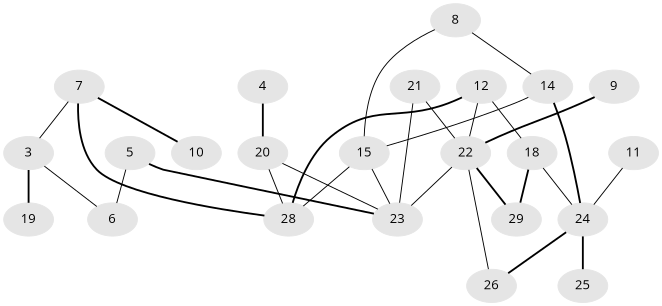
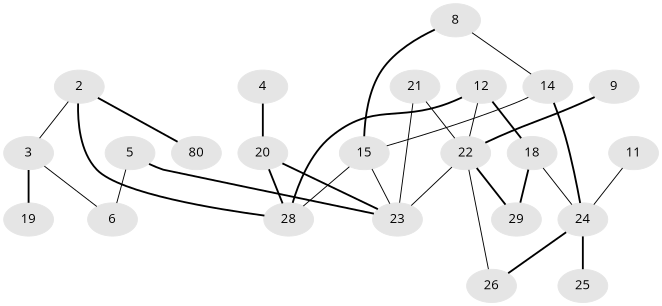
  graph {
    fontname="Open Sans"
    node [color=gray90 fontname="Open Sans" style=filled]
    edge [fontname="Open Sans" style=solid weight=1.0]
-   2 [label=7]
+   2
    3
-   10
+   10 [label=80]
    28
    6
    19
    4
    20
    23
    5
    8
    14
    15
    24
    9
    22
    29
    26
    11
    25
    12
    18
    21
    2 -- 3
    2 -- 10 [style=bold]
    2 -- 28 [style=bold]
    3 -- 6
    3 -- 19 [style=bold]
    4 -- 20 [style=bold]
-   20 -- 28
-   20 -- 23
+   20 -- 28 [style=bold]
+   20 -- 23 [style=bold]
    5 -- 6
    5 -- 23 [style=bold]
    8 -- 14
-   8 -- 15
+   8 -- 15 [style=bold]
    14 -- 15
    14 -- 24 [style=bold]
    15 -- 28
    15 -- 23
    24 -- 26 [style=bold]
    24 -- 25 [style=bold]
    9 -- 22 [style=bold]
    22 -- 23 [weight=2.0]
    22 -- 29 [style=bold]
    22 -- 26
    11 -- 24
    12 -- 28 [style=bold]
    12 -- 22
-   12 -- 18
+   12 -- 18 [style=bold]
    18 -- 24
    18 -- 29 [style=bold]
    21 -- 23
    21 -- 22
  }
